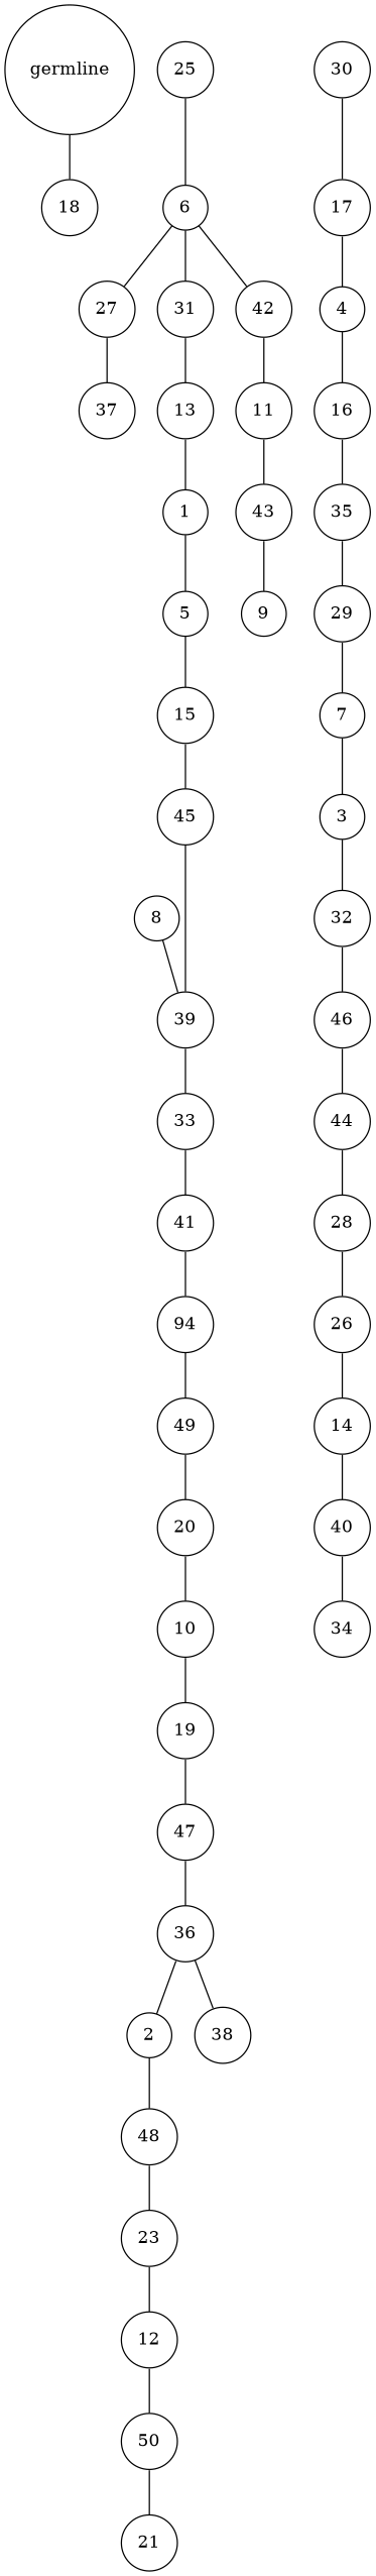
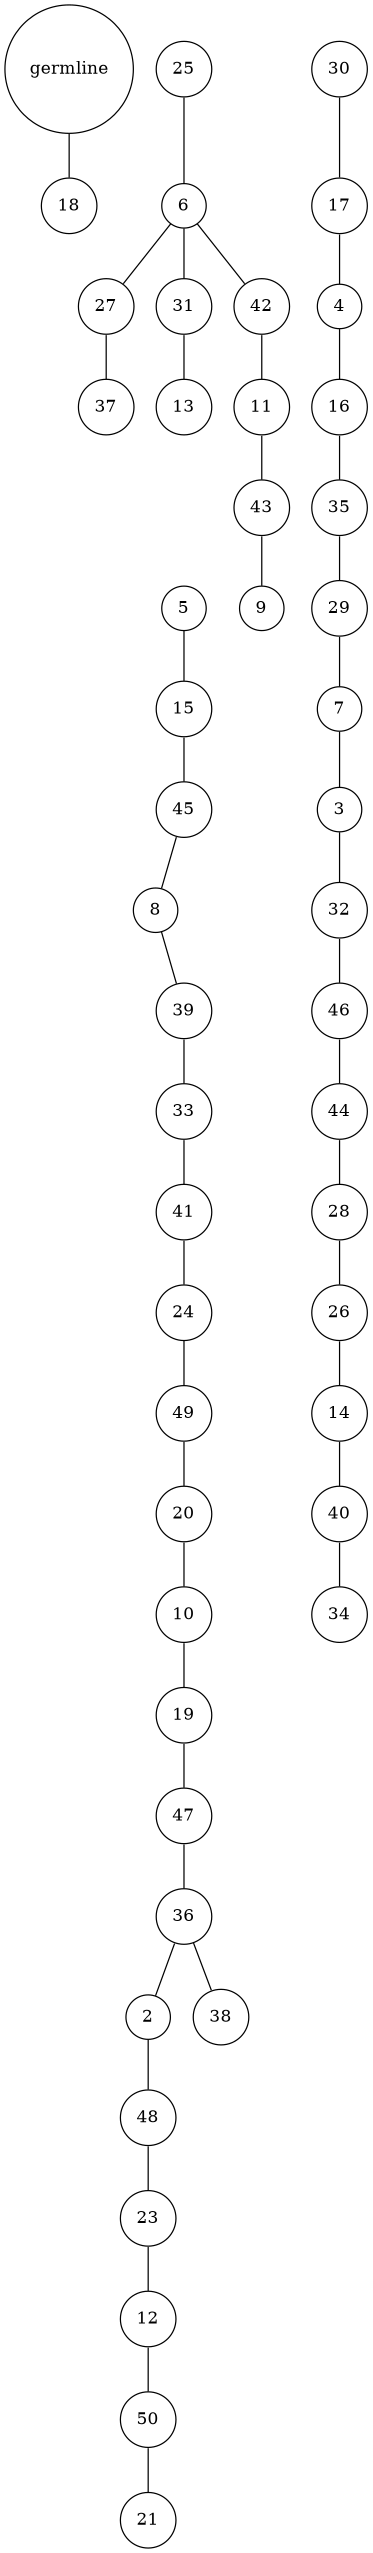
  graph {
    rankdir=UD
    splines=line
    node [shape=circle]
    n1 [label=germline]
    n2 [label=18]
    n3 [label=25]
    n4 [label=6]
    n5 [label=27]
    n6 [label=31]
    n7 [label=42]
    n8 [label=37]
    n9 [label=13]
    n10 [label=11]
    n11 [label=30]
    n12 [label=17]
    n13 [label=4]
    n14 [label=16]
    n15 [label=35]
    n16 [label=29]
    n17 [label=7]
    n18 [label=3]
    n19 [label=32]
    n20 [label=46]
    n21 [label=44]
    n22 [label=28]
    n23 [label=26]
    n24 [label=14]
    n25 [label=40]
    n26 [label=34]
-   n27 [label=1]
    n28 [label=5]
    n29 [label=15]
    n30 [label=45]
    n31 [label=8]
    n32 [label=39]
    n33 [label=33]
    n34 [label=41]
-   n35 [label=94]
+   n35 [label=24]
    n36 [label=49]
    n37 [label=20]
    n38 [label=10]
    n39 [label=19]
    n40 [label=47]
    n41 [label=36]
    n42 [label=2]
    n43 [label=38]
    n44 [label=48]
    n45 [label=23]
    n46 [label=12]
    n47 [label=50]
    n48 [label=21]
    n49 [label=43]
    n50 [label=9]
    n1 -- n2
    n3 -- n4
    n4 -- n5
    n4 -- n6
    n4 -- n7
    n5 -- n8
    n6 -- n9
    n7 -- n10
-   n9 -- n27
    n10 -- n49
    n11 -- n12
    n12 -- n13
    n13 -- n14
    n14 -- n15
    n15 -- n16
    n16 -- n17
    n17 -- n18
    n18 -- n19
    n19 -- n20
    n20 -- n21
    n21 -- n22
    n22 -- n23
    n23 -- n24
    n24 -- n25
    n25 -- n26
-   n27 -- n28
    n28 -- n29
    n29 -- n30
-   n30 -- n32
+   n30 -- n31
    n31 -- n32
    n32 -- n33
    n33 -- n34
    n34 -- n35
    n35 -- n36
    n36 -- n37
    n37 -- n38
    n38 -- n39
    n39 -- n40
    n40 -- n41
    n41 -- n42
    n41 -- n43
    n42 -- n44
    n44 -- n45
    n45 -- n46
    n46 -- n47
    n47 -- n48
    n49 -- n50
  }
